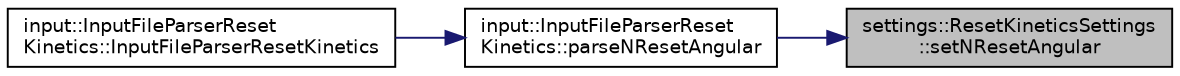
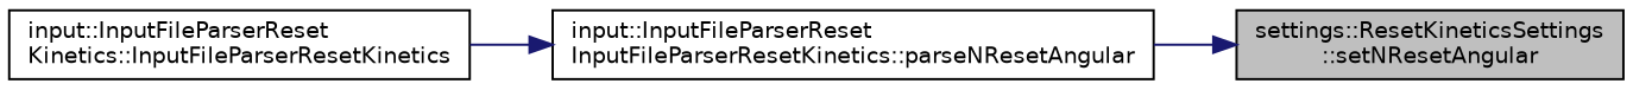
  digraph {
    rankdir=RL
    node [color=black fillcolor=white fontname=Helvetica fontsize=10 shape=record style=filled]
    edge [color=midnightblue dir=back fontname=Helvetica fontsize=10 labelfontname=Helvetica labelfontsize=10 style=solid]
    n1 [fillcolor=grey75 fontcolor=black height=0.2 label="settings::ResetKineticsSettings\l::setNResetAngular" width=0.4]
-   n2 [height=0.2 label="input::InputFileParserReset\lKinetics::parseNResetAngular" width=0.4]
+   n2 [height=0.2 label="input::InputFileParserReset\lInputFileParserResetKinetics::parseNResetAngular" width=0.4]
    n3 [height=0.2 label="input::InputFileParserReset\lKinetics::InputFileParserResetKinetics" width=0.4]
    n1 -> n2
    n2 -> n3
  }
